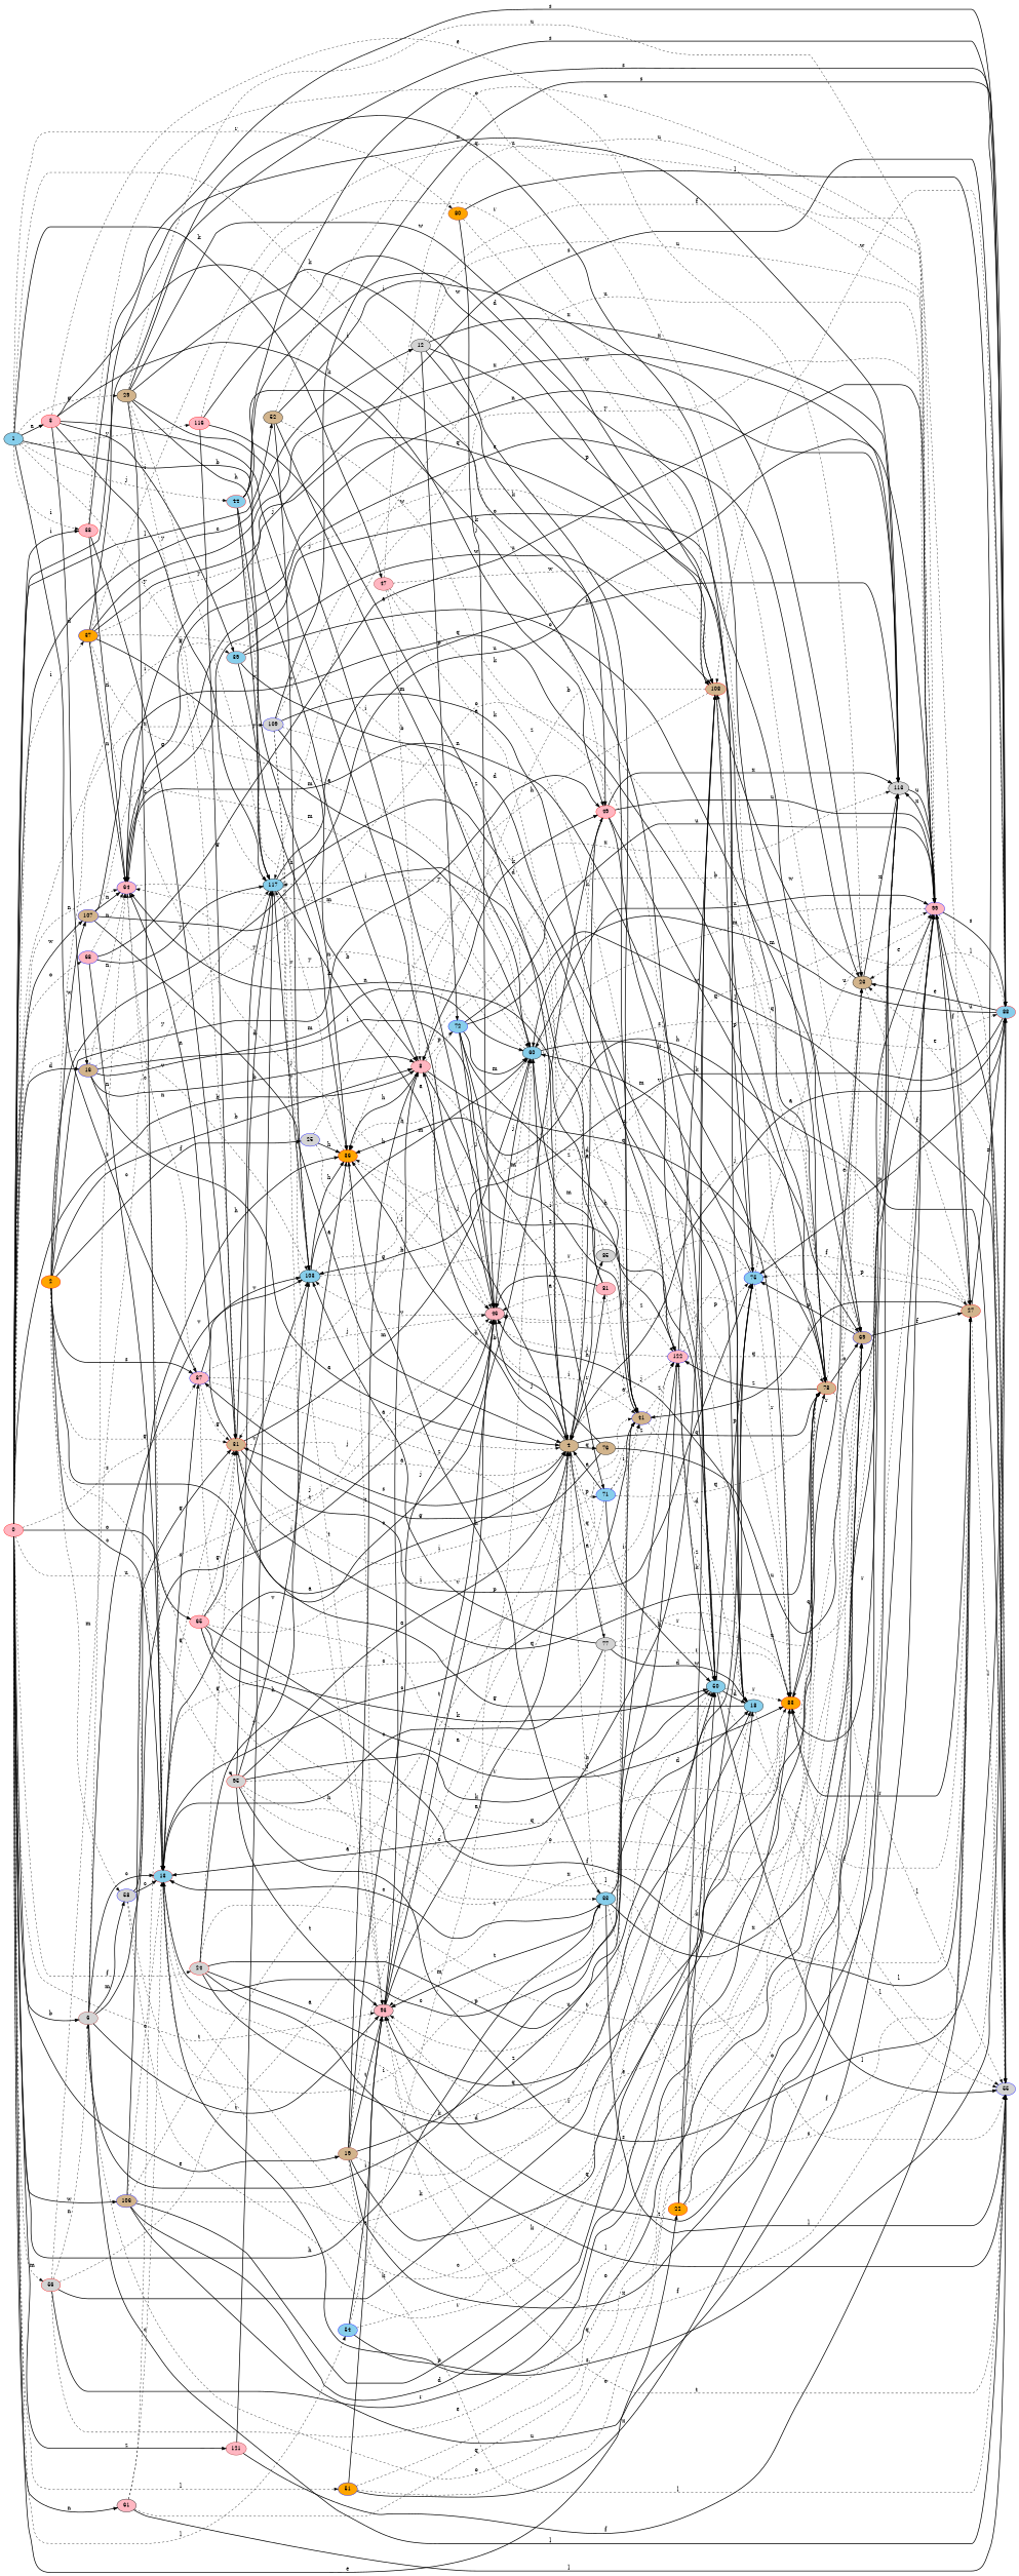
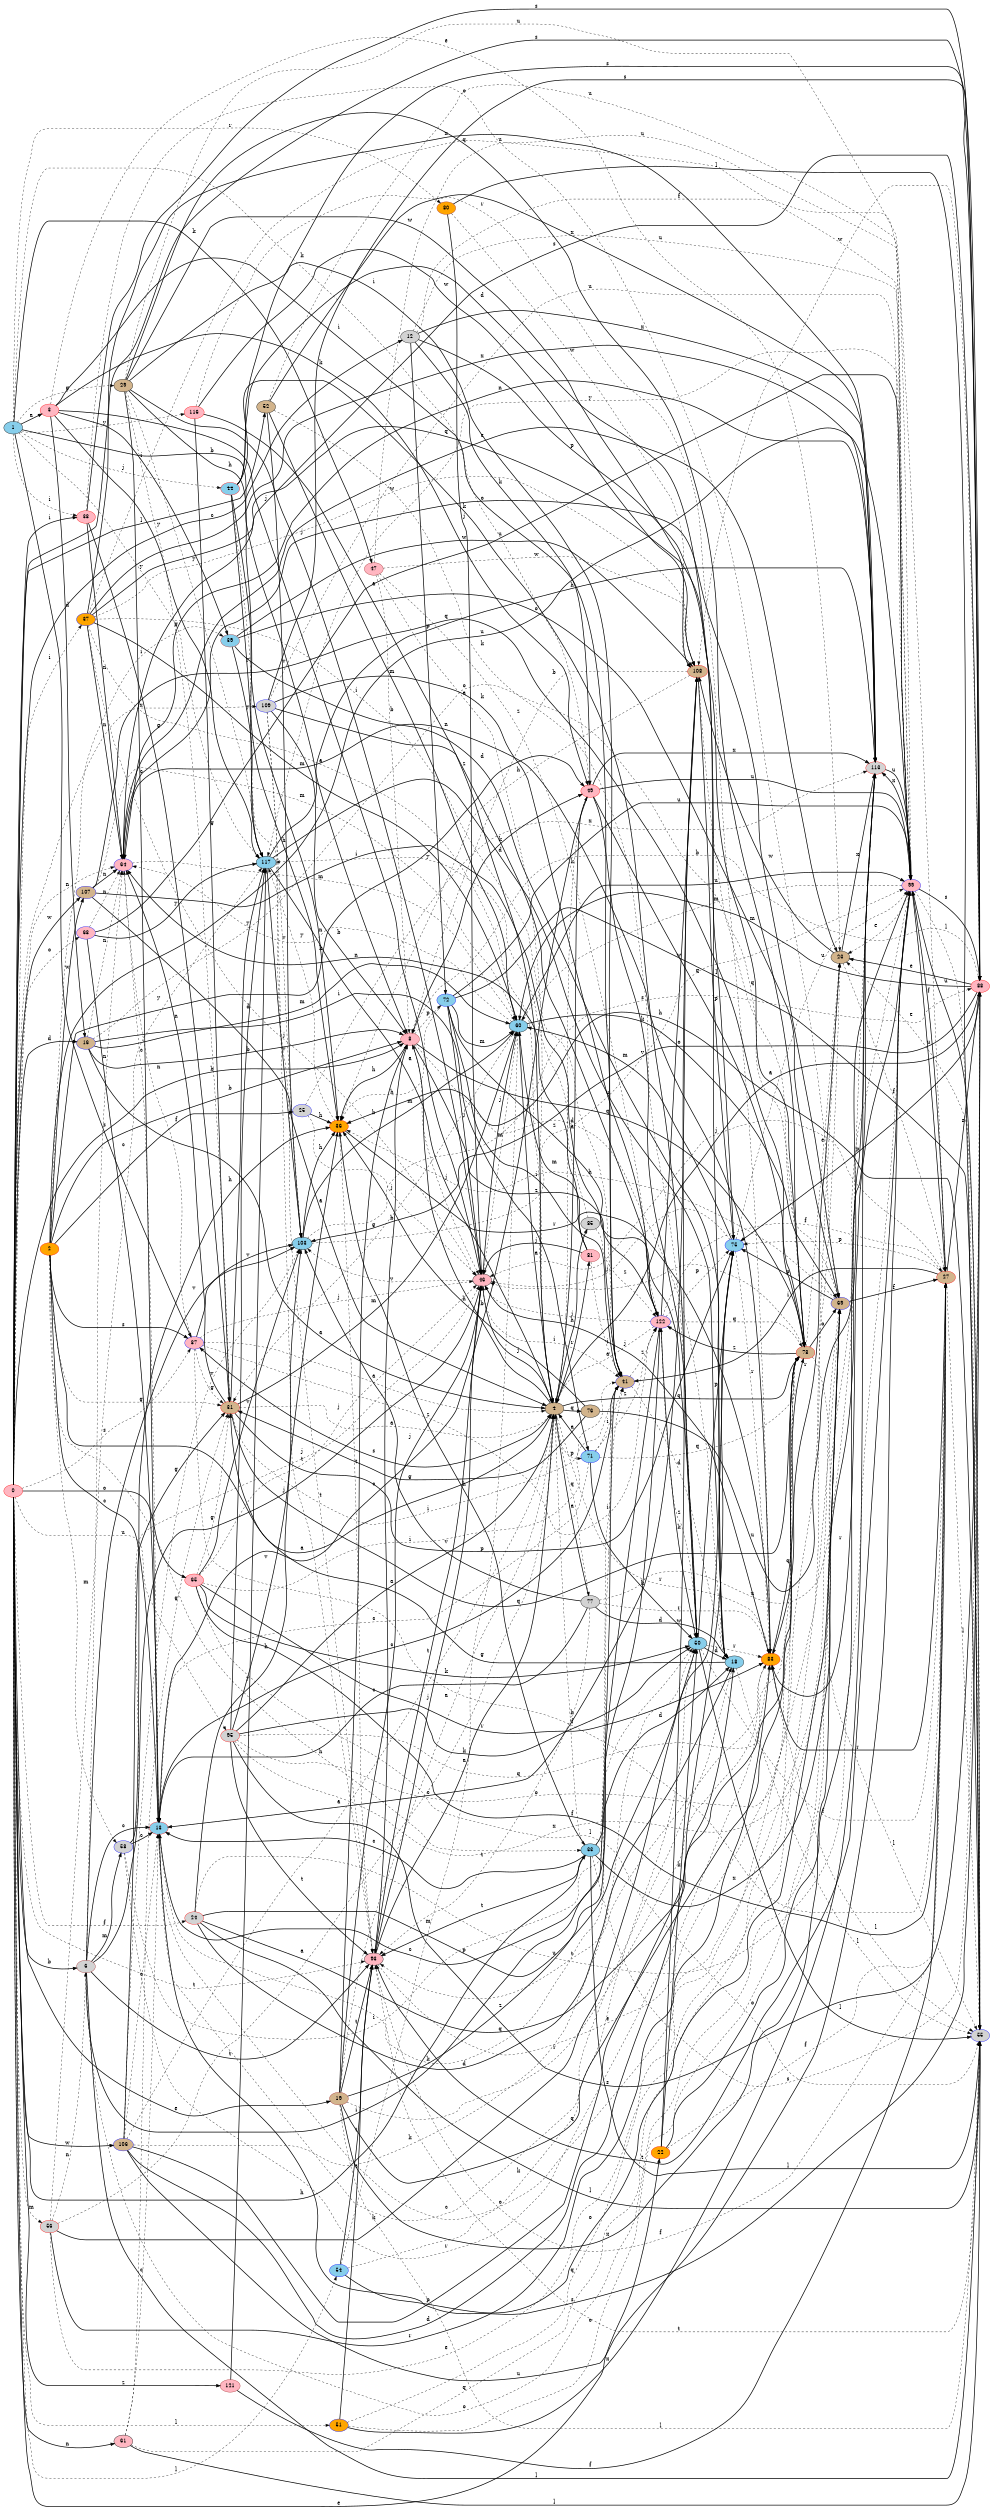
  strict digraph {
    rankdir=LR
    node [color=red fillcolor=lightpink style=filled]
    edge [style=bold]
    6 [color=brown fillcolor=lightgrey]
    0
    8 [color=brown]
    12 [color=black fillcolor=lightgrey]
    16 [color=blue fillcolor=tan]
    19 [color=brown fillcolor=tan]
    22 [fillcolor=orange]
    24 [fillcolor=lightgrey]
    33 [color=black fillcolor=skyblue]
    37 [color=blue fillcolor=orange]
    38
    51 [color=blue fillcolor=orange]
    52 [color=black fillcolor=tan]
    54 [color=blue fillcolor=skyblue]
    56 [fillcolor=lightgrey]
    61 [color=black]
    64 [color=blue]
    65
    68 [color=blue]
    87 [color=blue]
    93 [color=black]
    95 [fillcolor=lightgrey]
    103 [color=black fillcolor=skyblue]
    106 [color=blue fillcolor=tan]
    107 [color=blue fillcolor=tan]
    109 [color=blue fillcolor=lightgrey]
-   113 [color=black fillcolor=lightgrey]
+   113 [fillcolor=lightgrey]
    121 [color=brown]
    13 [fillcolor=skyblue]
    58 [color=blue fillcolor=lightgrey]
    41 [color=blue fillcolor=tan]
    46 [color=black]
    55 [color=blue fillcolor=lightgrey]
    69 [color=blue fillcolor=tan]
    49
    78 [fillcolor=tan]
    18 [color=black fillcolor=skyblue]
    36 [fillcolor=orange]
    72 [color=blue fillcolor=skyblue]
    122 [color=blue]
    99 [color=blue]
    27 [fillcolor=tan]
    n43 [color=blue fillcolor=skyblue label=75]
    4 [color=black fillcolor=tan]
    71 [color=blue fillcolor=skyblue]
    60 [color=black fillcolor=skyblue]
    83 [fillcolor=orange]
    50 [color=black fillcolor=skyblue]
    108 [fillcolor=tan]
    31 [fillcolor=tan]
-   88 [fillcolor=skyblue]
+   88
    117 [color=black fillcolor=skyblue]
    23 [color=black fillcolor=tan]
    1 [color=black fillcolor=skyblue]
    3
    29 [color=black fillcolor=tan]
    44 [fillcolor=skyblue]
    47 [color=brown]
    80 [color=brown fillcolor=orange]
    116
    39 [color=brown fillcolor=skyblue]
    2 [fillcolor=orange]
    25 [color=blue fillcolor=lightgrey]
    n64 [color=black fillcolor=lightgrey label=85]
    76 [color=black fillcolor=tan]
    77 [color=black fillcolor=lightgrey]
    81 [color=brown]
    6 -> 64 [label=n style=dashed]
    6 -> 93 [label=t]
    6 -> 103 [label=v]
    6 -> 13 [label=c]
    6 -> 58 [label=m]
    6 -> 41 [label=i]
    6 -> 46 [label=j]
    6 -> 55 [label=l]
    6 -> 69 [label=o style=dashed]
    0 -> 6 [label=b]
    0 -> 8 [label=b]
    0 -> 12 [label=c]
    0 -> 16 [label=d]
    0 -> 19 [label=e]
    0 -> 22 [label=e]
    0 -> 24 [label=f style=dashed]
    0 -> 33 [label=h]
    0 -> 37 [label=i style=dashed]
    0 -> 38 [label=i]
    0 -> 51 [label=l style=dashed]
    0 -> 52 [label=l]
    0 -> 54 [label=l style=dashed]
    0 -> 56 [label=m style=dashed]
    0 -> 61 [label=n]
    0 -> 64 [label=n style=dashed]
    0 -> 65 [label=o]
    0 -> 68 [label=o style=dashed]
    0 -> 87 [label=s style=dashed]
    0 -> 93 [label=t style=dashed]
    0 -> 95 [label=u style=dashed]
-   0 -> 103 [label=v style=dashed]
+   106 -> 103 [label=v style=dashed]
    0 -> 106 [label=w]
    0 -> 107 [label=w]
    0 -> 109 [label=x style=dashed]
    0 -> 113 [label=x]
    0 -> 121 [label=z]
    8 -> 46 [label=j style=dashed]
    8 -> 49 [label=k]
    8 -> 78 [label=q]
    8 -> 18 [label=d style=dashed]
    8 -> 36 [label=h]
    8 -> 72 [label=p style=dashed]
    8 -> 122 [label=z]
    12 -> 113 [label=x]
    12 -> 49 [label=k]
    12 -> 72 [label=p]
    12 -> 99 [label=u style=dashed]
    12 -> 27 [label=f style=dashed]
    12 -> n43 [label=p]
    16 -> 8 [label=b]
    16 -> 64 [label=n style=dashed]
    16 -> 69 [label=o style=dashed]
    16 -> 4 [label=a]
    16 -> 71 [label=i]
    16 -> 60 [label=m]
    19 -> 8 [label=b]
    19 -> 93 [label=t]
    19 -> 113 [label=x]
    19 -> 46 [label=j]
    19 -> 55 [label=l style=dashed]
    19 -> 78 [label=q]
    19 -> 122 [label=z]
    19 -> 4 [label=a style=dashed]
    19 -> 83 [label=r style=dashed]
    22 -> 69 [label=o]
    22 -> 27 [label=f style=dashed]
    22 -> 50 [label=k]
    22 -> 108 [label=w]
    24 -> 55 [label=l]
    24 -> 78 [label=q]
    24 -> 18 [label=d]
    24 -> 36 [label=h]
    24 -> 99 [label=u style=dashed]
    24 -> n43 [label=p]
-   24 -> 31 [label=g style=dashed]
    33 -> 93 [label=t]
    33 -> 113 [label=x]
    33 -> 13 [label=c]
    33 -> 41 [label=i style=dashed]
    33 -> 55 [label=l]
    33 -> 18 [label=d]
    33 -> 36 [label=h]
    33 -> 88 [label=s style=dashed]
    37 -> 64 [label=n]
    37 -> 113 [label=x]
    37 -> 41 [label=i style=dashed]
    37 -> 46 [label=j style=dashed]
    37 -> 78 [label=q]
    37 -> 99 [label=u style=dashed]
    37 -> 4 [label=a style=dashed]
    37 -> 60 [label=m]
    37 -> 108 [label=w style=dashed]
    37 -> 88 [label=s]
    38 -> 64 [label=n]
    38 -> 69 [label=o style=dashed]
    38 -> 31 [label=g]
    38 -> 88 [label=s]
    51 -> 93 [label=t]
    51 -> 113 [label=x]
    51 -> 69 [label=o style=dashed]
    51 -> 78 [label=q style=dashed]
    52 -> 103 [label=v]
-   52 -> 23 [label=x]
+   52 -> 113 [label=x]
    52 -> 99 [label=u style=dashed]
    52 -> 60 [label=m]
    52 -> 50 [label=k style=dashed]
    54 -> 93 [label=t]
    54 -> 69 [label=o]
    54 -> 60 [label=m style=dashed]
    54 -> 50 [label=k style=dashed]
    56 -> 6 [label=n style=dashed]
    56 -> 4 [label=a style=dashed]
    56 -> 83 [label=r]
    56 -> 50 [label=k]
    56 -> 117 [label=y style=dashed]
    56 -> 23 [label=e style=dashed]
    61 -> 13 [label=c style=dashed]
    61 -> 55 [label=l]
    61 -> 78 [label=q style=dashed]
    61 -> 31 [label=g style=dashed]
    64 -> 13 [label=c style=dashed]
    64 -> 69 [label=o]
    64 -> 60 [label=m style=dashed]
    64 -> 88 [label=s]
    64 -> 23 [label=e]
    65 -> 103 [label=v]
    65 -> 41 [label=i style=dashed]
    65 -> 46 [label=j style=dashed]
    65 -> 55 [label=l style=dashed]
    65 -> 27 [label=f]
    65 -> 83 [label=r]
    65 -> 50 [label=k]
    65 -> 31 [label=g style=dashed]
    68 -> 64 [label=n style=dashed]
    68 -> 13 [label=c]
    68 -> 99 [label=u]
    68 -> 117 [label=y]
    87 -> 64 [label=n style=dashed]
    87 -> 103 [label=v]
    87 -> 46 [label=j style=dashed]
    87 -> 122 [label=z style=dashed]
    87 -> 27 [label=f style=dashed]
    87 -> 4 [label=a style=dashed]
    87 -> 31 [label=g style=dashed]
    93 -> 8 [label=b]
    93 -> 46 [label=j]
    93 -> 27 [label=f style=dashed]
    93 -> 4 [label=a]
    93 -> 23 [label=e style=dashed]
    95 -> 93 [label=t]
    95 -> 103 [label=v]
    95 -> 113 [label=x style=dashed]
    95 -> 69 [label=o style=dashed]
    95 -> 78 [label=q style=dashed]
    95 -> 4 [label=a]
    95 -> 50 [label=k]
    95 -> 88 [label=s]
    95 -> 117 [label=d]
    103 -> 36 [label=h]
    103 -> 99 [label=u style=dashed]
    103 -> 60 [label=m]
    103 -> 88 [label=s style=dashed]
    106 -> 13 [label=c style=dashed]
    106 -> 18 [label=d]
    106 -> 99 [label=u]
    106 -> n43 [label=p]
    106 -> 4 [label=a style=dashed]
    106 -> 50 [label=k style=dashed]
    106 -> 31 [label=g]
    107 -> 64 [label=n]
    107 -> 41 [label=i]
    107 -> 78 [label=q]
    107 -> 4 [label=a]
    107 -> 60 [label=m style=dashed]
    109 -> 8 [label=b]
    109 -> 93 [label=t style=dashed]
    109 -> 103 [label=v style=dashed]
-   109 -> 122 [label=z style=dashed]
+   109 -> 122 [label=z]
    109 -> 99 [label=u style=dashed]
    109 -> 50 [label=k]
    109 -> 88 [label=s]
    113 -> 64 [label=n]
    113 -> 99 [label=u]
    121 -> 27 [label=f]
    121 -> 117 [label=y]
-   13 -> 87 [label=s]
    13 -> 69 [label=o style=dashed]
    13 -> 50 [label=k style=dashed]
    13 -> 88 [label=s]
    58 -> 13 [label=c]
    58 -> 41 [label=i style=dashed]
    58 -> 46 [label=j style=dashed]
    58 -> 36 [label=h]
    58 -> 83 [label=r style=dashed]
    41 -> 13 [label=c]
    41 -> 18 [label=d style=dashed]
    41 -> 122 [label=z style=dashed]
    46 -> 93 [label=t]
    46 -> 103 [label=v style=dashed]
    46 -> 41 [label=i style=dashed]
    46 -> 60 [label=m style=dashed]
    55 -> 93 [label=t style=dashed]
    55 -> 36 [label=h]
    55 -> 99 [label=u]
    55 -> 23 [label=e style=dashed]
    69 -> 36 [label=h style=dashed]
    69 -> 27 [label=f]
    69 -> n43 [label=p]
    49 -> 113 [label=x]
    49 -> 13 [label=c]
    49 -> 78 [label=q]
    49 -> 99 [label=u]
    49 -> 4 [label=a]
    49 -> 50 [label=k]
    78 -> 46 [label=j style=dashed]
    78 -> 55 [label=l style=dashed]
    78 -> 69 [label=o]
    78 -> 122 [label=z]
    78 -> 23 [label=e style=dashed]
    18 -> 13 [label=c style=dashed]
    18 -> 55 [label=l style=dashed]
    18 -> 31 [label=g]
    36 -> 93 [label=t style=dashed]
-   36 -> 83 [label=r style=dashed]
+   36 -> 83 [label=r]
    36 -> 117 [label=y style=dashed]
    72 -> 41 [label=i]
    72 -> 46 [label=j]
    72 -> 55 [label=l]
    72 -> 36 [label=h style=dashed]
    72 -> 122 [label=z]
    72 -> 99 [label=u]
    72 -> 60 [label=m]
    122 -> 13 [label=c]
    122 -> 46 [label=j style=dashed]
    122 -> 78 [label=q style=dashed]
    122 -> 27 [label=f style=dashed]
    122 -> n43 [label=p style=dashed]
    122 -> 4 [label=a style=dashed]
    122 -> 50 [label=k]
    122 -> 108 [label=w]
    99 -> 93 [label=t]
    99 -> 113 [label=x]
    99 -> 55 [label=l style=dashed]
    99 -> 27 [label=f]
    99 -> 60 [label=m style=dashed]
    99 -> 83 [label=r]
    99 -> 88 [label=s]
    99 -> 117 [label=y style=dashed]
    99 -> 23 [label=e style=dashed]
    27 -> 41 [label=i]
    27 -> 46 [label=j style=dashed]
    27 -> 55 [label=l style=dashed]
    27 -> 99 [label=u]
    27 -> n43 [label=p style=dashed]
    27 -> 83 [label=r]
    27 -> 88 [label=s]
    n43 -> 46 [label=j style=dashed]
    n43 -> 99 [label=u style=dashed]
    n43 -> 60 [label=m]
    n43 -> 83 [label=r style=dashed]
    4 -> 8 [label=b]
    4 -> 33 [label=h style=dashed]
    4 -> 87 [label=s]
    4 -> 46 [label=j]
    4 -> 49 [label=k style=dashed]
    4 -> 78 [label=q]
    4 -> 71 [label=p style=dashed]
    4 -> 83 [label=r style=dashed]
    4 -> n64 [label=h]
    4 -> 76 [label=q]
    4 -> 77 [label=q style=dashed]
    4 -> 81 [label=r]
    71 -> 13 [label=c style=dashed]
    71 -> 41 [label=i style=dashed]
    71 -> 78 [label=q style=dashed]
    71 -> 122 [label=z style=dashed]
    71 -> 4 [label=a]
    71 -> 50 [label=k]
    60 -> 64 [label=n style=dashed]
    60 -> 46 [label=j]
-   60 -> 69 [label=k]
+   60 -> 69 [label=o]
    60 -> 99 [label=u]
    60 -> 4 [label=a]
    60 -> 31 [label=g style=dashed]
    83 -> 64 [label=n]
    83 -> 93 [label=t style=dashed]
    83 -> 46 [label=j]
    83 -> 55 [label=l style=dashed]
    83 -> 78 [label=q]
    50 -> 55 [label=l]
    50 -> 18 [label=d]
    50 -> 122 [label=z style=dashed]
    50 -> 27 [label=f style=dashed]
    50 -> n43 [label=p]
    50 -> 83 [label=r style=dashed]
    108 -> 8 [label=b style=dashed]
    108 -> 13 [label=c]
    108 -> 78 [label=q style=dashed]
    108 -> 36 [label=h style=dashed]
    108 -> n43 [label=p]
    31 -> 64 [label=n]
    31 -> 41 [label=i style=dashed]
    31 -> 78 [label=q]
    31 -> n43 [label=p]
    31 -> 4 [label=a style=dashed]
    31 -> 60 [label=m]
    31 -> 117 [label=y]
    88 -> 8 [label=b style=dashed]
    88 -> 103 [label=v]
    88 -> n43 [label=p]
    88 -> 4 [label=a]
    88 -> 60 [label=m]
    88 -> 108 [label=w style=dashed]
    88 -> 23 [label=e]
    117 -> 103 [label=v]
    117 -> 113 [label=h]
    117 -> 18 [label=d]
    117 -> 4 [label=a]
    23 -> 113 [label=x]
    23 -> 27 [label=f style=dashed]
    23 -> 83 [label=r]
    23 -> 108 [label=w]
    1 -> 8 [label=b]
    1 -> 38 [label=i style=dashed]
    1 -> 87 [label=s]
    1 -> 49 [label=k style=dashed]
    1 -> 117 [label=y style=dashed]
    1 -> 3 [label=a]
    1 -> 29 [label=g style=dashed]
    1 -> 44 [label=j style=dashed]
    1 -> 47 [label=k]
    1 -> 80 [label=r style=dashed]
    1 -> 116 [label=y style=dashed]
    3 -> 16 [label=d]
    3 -> 41 [label=i]
    3 -> 46 [label=j]
    3 -> 49 [label=k]
    3 -> 117 [label=y]
    3 -> 23 [label=e style=dashed]
    3 -> 39 [label=i]
    29 -> 13 [label=c]
    29 -> 41 [label=i]
    29 -> 46 [label=j]
    29 -> 78 [label=q]
    29 -> 36 [label=h]
    29 -> 99 [label=u style=dashed]
    29 -> 108 [label=w]
    29 -> 31 [label=g style=dashed]
    29 -> 117 [label=y style=dashed]
    44 -> 93 [label=t style=dashed]
    44 -> 18 [label=d]
    44 -> 36 [label=h]
    44 -> 50 [label=k]
    44 -> 88 [label=s]
    44 -> 117 [label=y]
    47 -> 8 [label=b style=dashed]
    47 -> 122 [label=z style=dashed]
    47 -> 99 [label=u style=dashed]
    47 -> 4 [label=a style=dashed]
    47 -> 108 [label=w style=dashed]
    80 -> 46 [label=j]
    80 -> 55 [label=l]
    80 -> 108 [label=w style=dashed]
    116 -> 4 [label=a]
    116 -> 83 [label=r style=dashed]
    116 -> 108 [label=w]
    116 -> 31 [label=g]
    39 -> 69 [label=o]
    39 -> 18 [label=d]
    39 -> 108 [label=w]
    39 -> 117 [label=y]
    2 -> 8 [label=b]
    2 -> 33 [label=h style=dashed]
    2 -> 87 [label=s]
    2 -> 107 [label=w]
    2 -> 13 [label=c]
    2 -> 58 [label=m style=dashed]
    2 -> 49 [label=k]
    2 -> 99 [label=u]
    2 -> 4 [label=a]
    2 -> 31 [label=g style=dashed]
    2 -> 39 [label=i style=dashed]
    2 -> 25 [label=f]
    25 -> 113 [label=x style=dashed]
    25 -> 46 [label=j style=dashed]
    25 -> 36 [label=h]
    n64 -> 122 [label=z style=dashed]
    n64 -> 117 [label=y style=dashed]
    76 -> 36 [label=h]
    76 -> 99 [label=u]
    76 -> 31 [label=g]
    77 -> 93 [label=t style=dashed]
    77 -> 103 [label=v]
    77 -> 13 [label=c]
    77 -> 18 [label=d]
    77 -> 99 [label=u style=dashed]
    77 -> 4 [label=a]
    77 -> 83 [label=r style=dashed]
    81 -> 64 [label=n]
    81 -> 41 [label=i style=dashed]
    81 -> 46 [label=j]
    81 -> 60 [label=m]
  }
